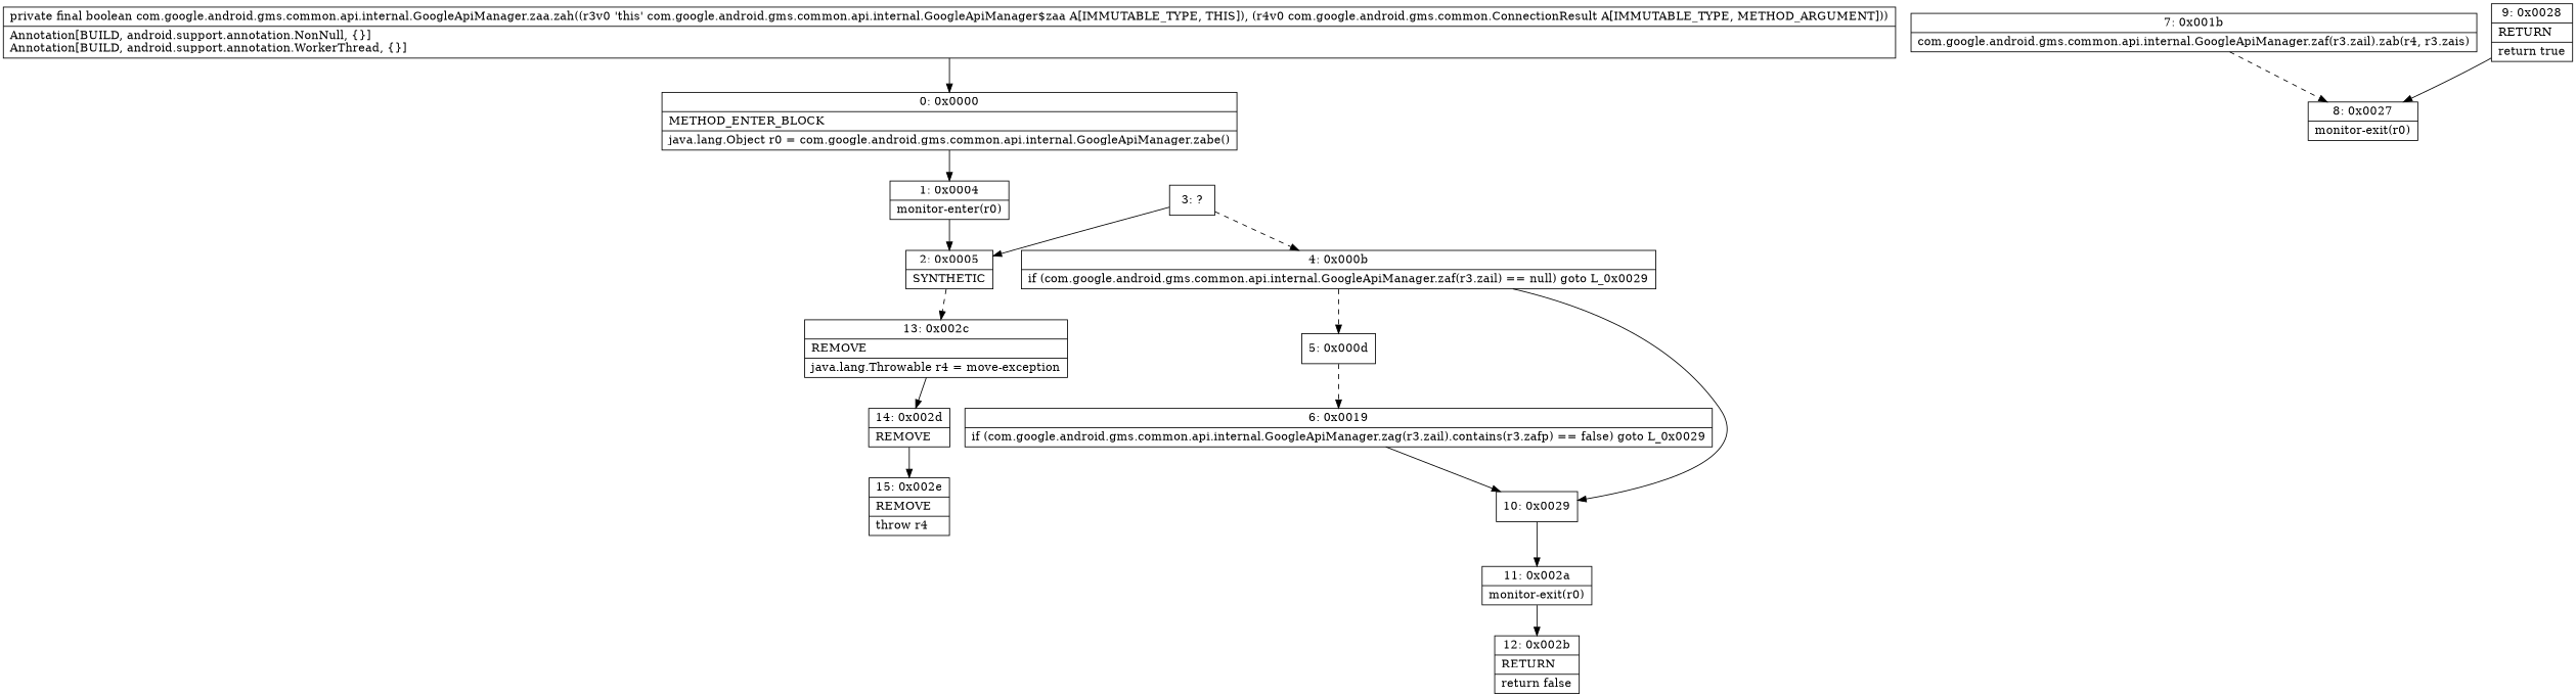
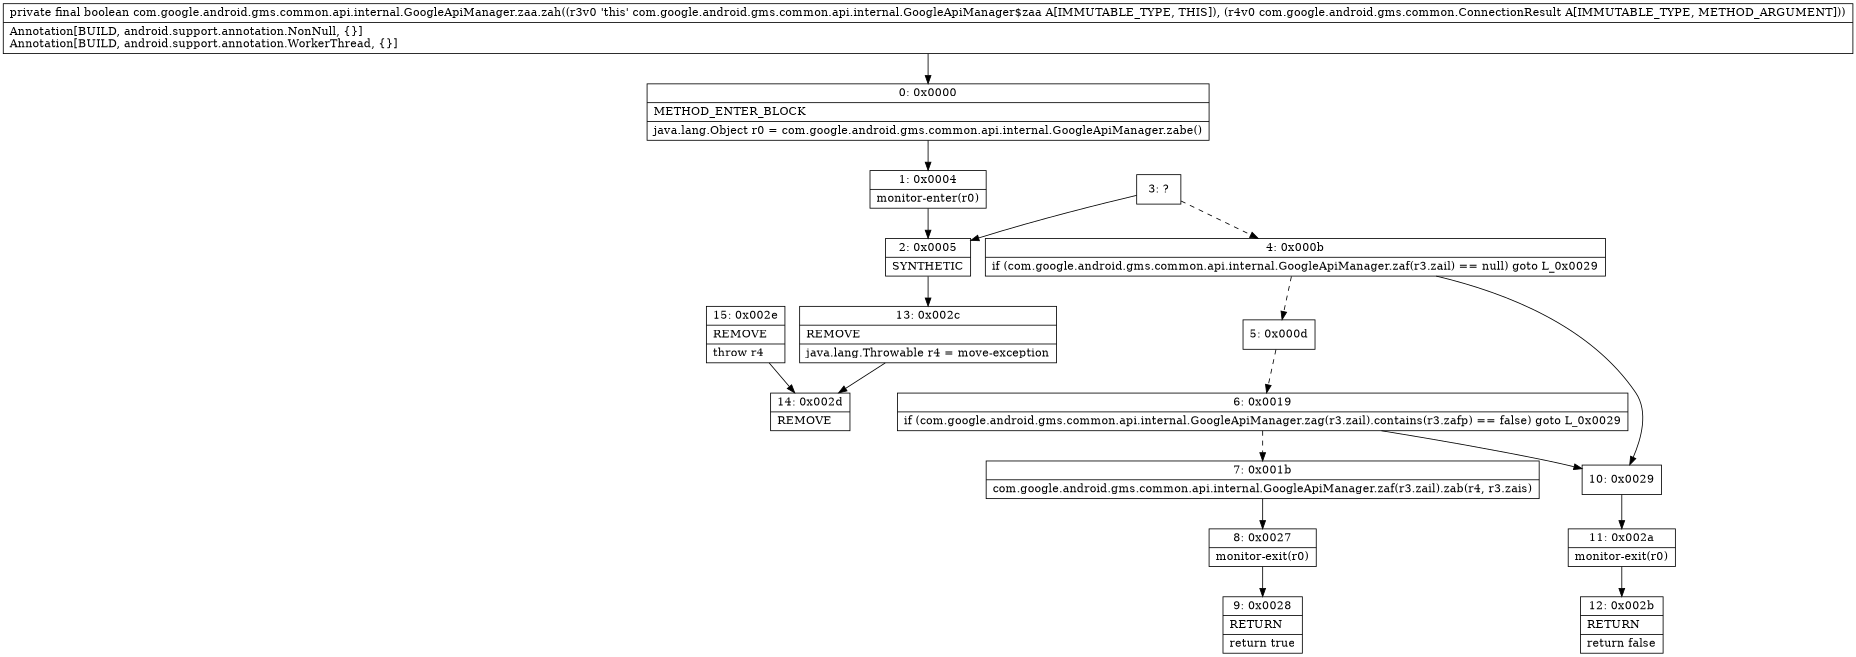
  digraph {
    node [shape=record]
    n1 [label="{0\:\ 0x0000|METHOD_ENTER_BLOCK\l|java.lang.Object r0 = com.google.android.gms.common.api.internal.GoogleApiManager.zabe()\l}"]
    n2 [label="{1\:\ 0x0004|monitor\-enter(r0)\l}"]
    n3 [label="{2\:\ 0x0005|SYNTHETIC\l}"]
    n4 [label="{13\:\ 0x002c|REMOVE\l|java.lang.Throwable r4 = move\-exception\l}"]
    n5 [label="{3\:\ ?}"]
    n6 [label="{4\:\ 0x000b|if (com.google.android.gms.common.api.internal.GoogleApiManager.zaf(r3.zail) == null) goto L_0x0029\l}"]
    n7 [label="{14\:\ 0x002d|REMOVE\l}"]
    n8 [label="{5\:\ 0x000d}"]
    n9 [label="{10\:\ 0x0029}"]
    n10 [label="{6\:\ 0x0019|if (com.google.android.gms.common.api.internal.GoogleApiManager.zag(r3.zail).contains(r3.zafp) == false) goto L_0x0029\l}"]
    n11 [label="{11\:\ 0x002a|monitor\-exit(r0)\l}"]
    n12 [label="{7\:\ 0x001b|com.google.android.gms.common.api.internal.GoogleApiManager.zaf(r3.zail).zab(r4, r3.zais)\l}"]
    n13 [label="{8\:\ 0x0027|monitor\-exit(r0)\l}"]
    n14 [label="{9\:\ 0x0028|RETURN\l|return true\l}"]
    n15 [label="{12\:\ 0x002b|RETURN\l|return false\l}"]
    n16 [label="{15\:\ 0x002e|REMOVE\l|throw r4\l}"]
    n17 [label="{private final boolean com.google.android.gms.common.api.internal.GoogleApiManager.zaa.zah((r3v0 'this' com.google.android.gms.common.api.internal.GoogleApiManager$zaa A[IMMUTABLE_TYPE, THIS]), (r4v0 com.google.android.gms.common.ConnectionResult A[IMMUTABLE_TYPE, METHOD_ARGUMENT]))  | Annotation[BUILD, android.support.annotation.NonNull, \{\}]\lAnnotation[BUILD, android.support.annotation.WorkerThread, \{\}]\l}"]
    n1 -> n2
    n2 -> n3
-   n3 -> n4 [style=dashed]
+   n3 -> n4
    n4 -> n7
    n5 -> n3
    n5 -> n6 [style=dashed]
    n6 -> n8 [style=dashed]
    n6 -> n9
-   n7 -> n16
+   n16 -> n7
    n8 -> n10 [style=dashed]
    n9 -> n11
    n10 -> n9
+   n10 -> n12 [style=dashed]
    n11 -> n15
-   n12 -> n13 [style=dashed]
-   n14 -> n13
+   n12 -> n13
+   n13 -> n14
    n17 -> n1
  }
